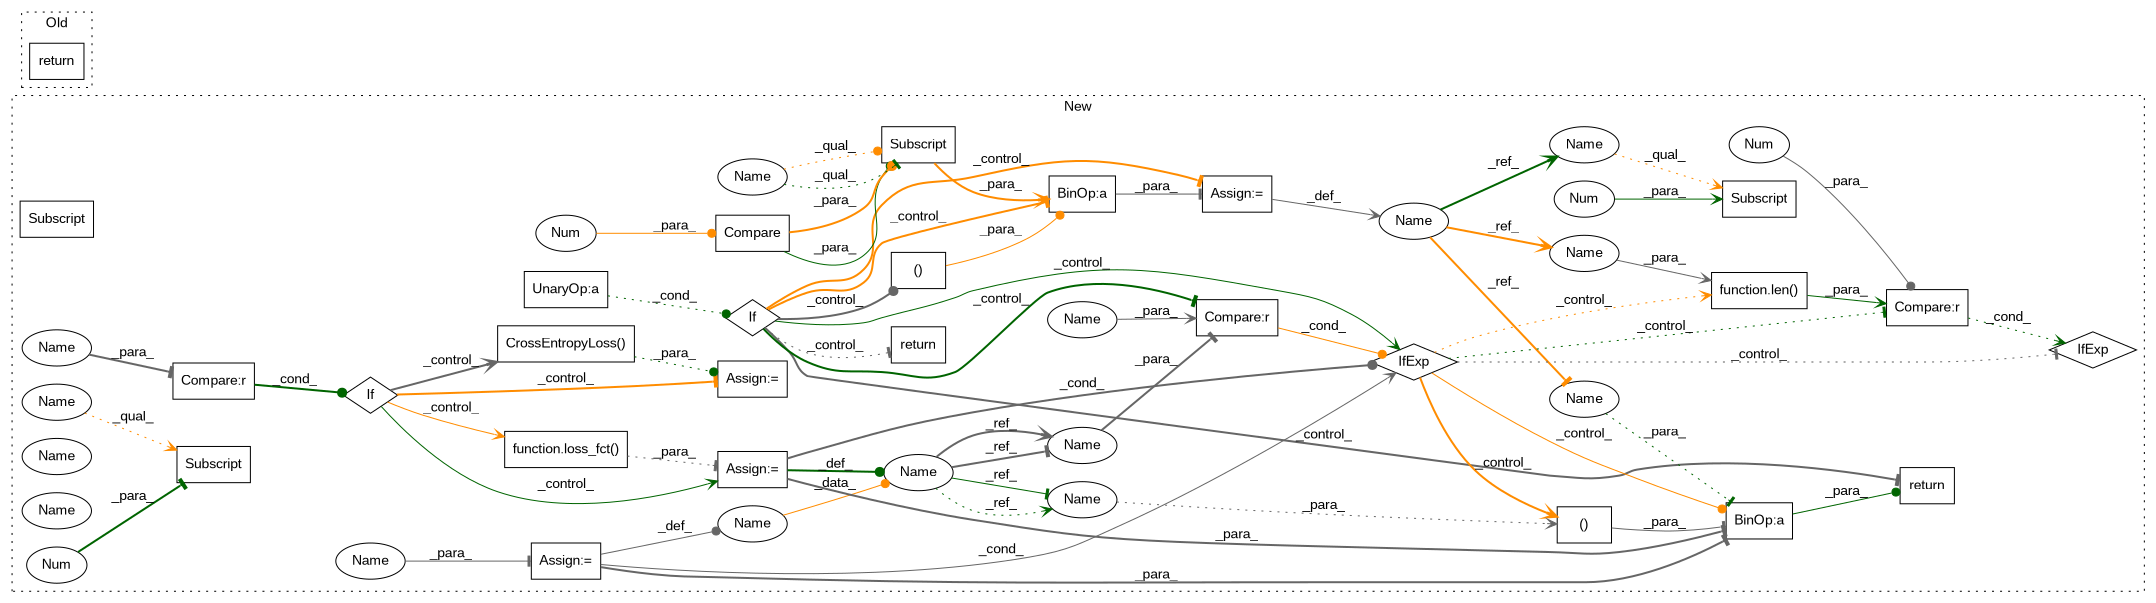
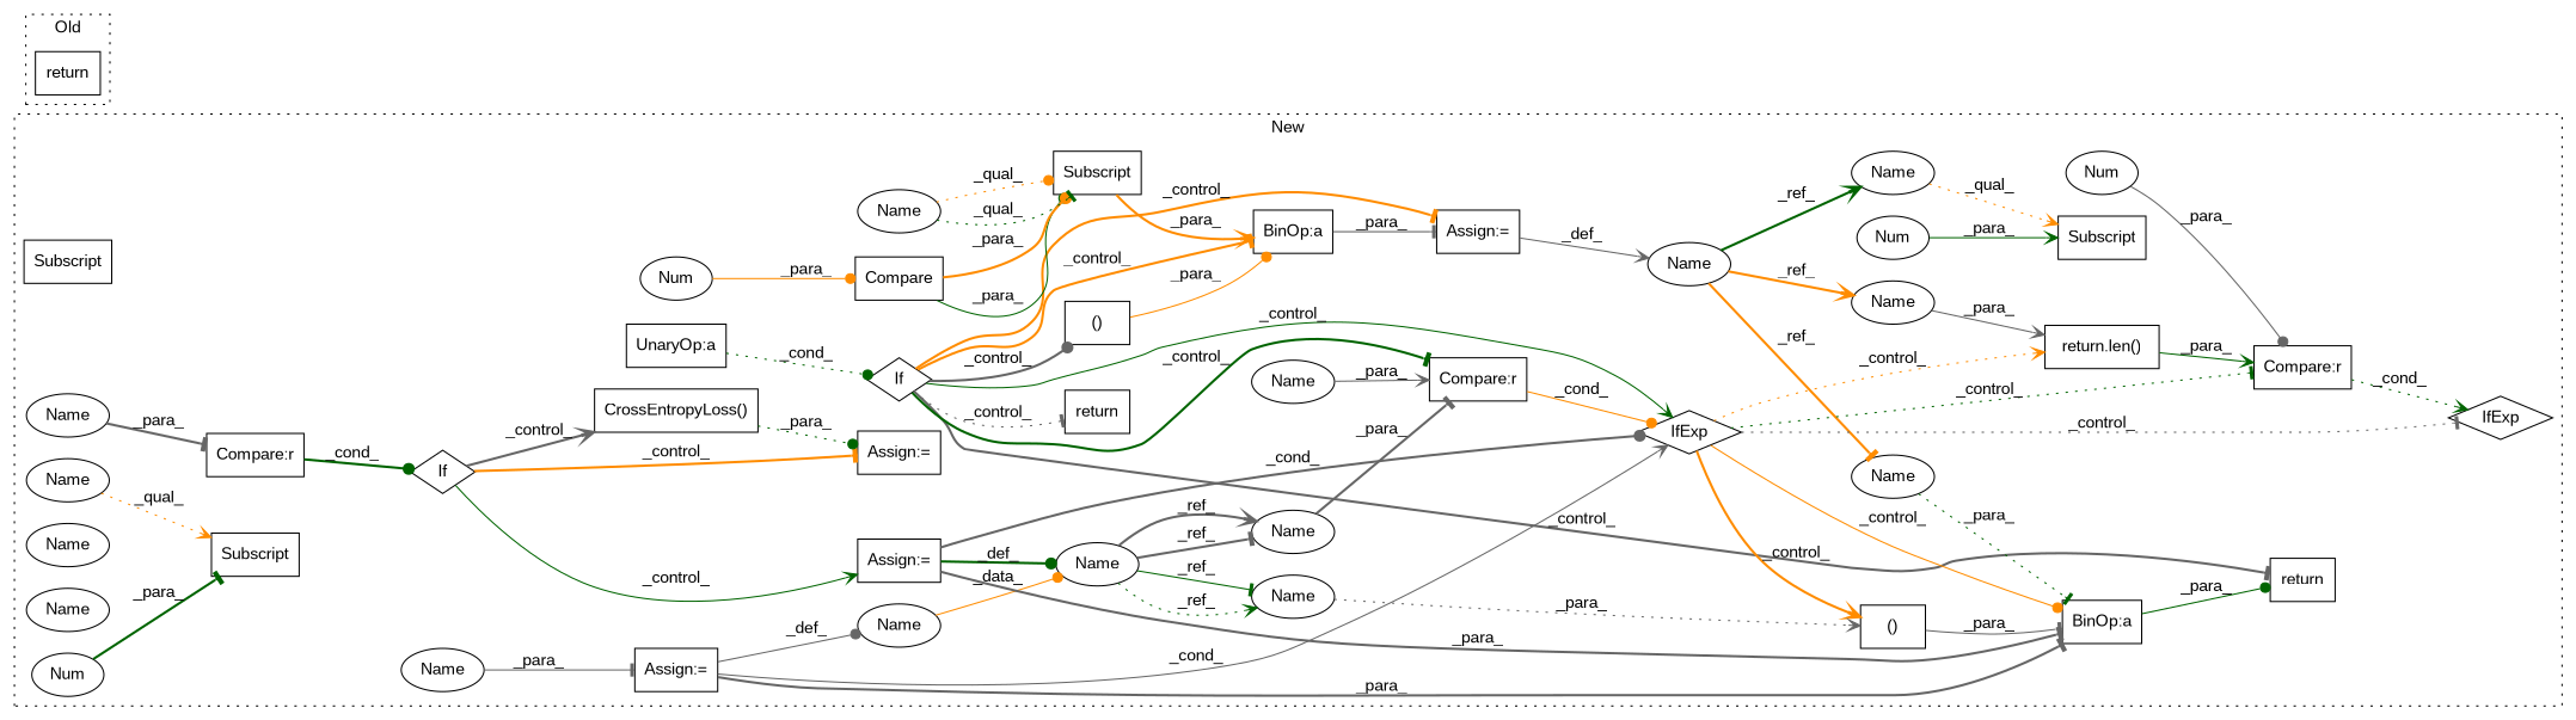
  digraph {
    fontname="Liberation Sans"
    rankdir=LR
    node [a=87 fontname="Liberation Sans" l=4 s=21081 shape=box]
    edge [arrowhead=tee color=gray40 fontname="Liberation Sans" style=bold]
    n1 [a=51 l="4,6" label=IfExp s="21130,21150" shape=diamond]
    n2 [a=40 l=16 label="Compare:r" s=21134]
    n3 [a=76 l=1 label=Num s=21149 shape=ellipse]
    n4 [a=68 l=3 label="Assign:=" s=21011]
    n5 [a=93 l=7 label=return s=21051]
-   n6 [a=75 l="4,1" label="function.len()" s="21134,21144"]
+   n6 [a=75 l="4,1" label="return.len()" s="21134,21144"]
    n7 [a=63 l="9,0" label=Subscript s="21121,0"]
    n8 [a=76 l=1 label=Num s=21128 shape=ellipse]
    n9 [l=6 label=Name s=21005 shape=ellipse]
    n10 [a=54 l=0 label="()" s=21064]
    n11 [a=96 l=3 label=If s=20973 shape=diamond]
    n12 [a=82 l=3 label="BinOp:a" s=21024]
    n13 [a=61 l=15 label="UnaryOp:a" s=20976]
    n14 [a=82 l=3 label="BinOp:a" s=21067]
    n15 [a=54 l=0 label="()" s=21021]
    n16 [a=63 l="11,0" label=Subscript s="21027,0"]
    n17 [a=40 l=16 label="Compare:r"]
    n18 [a=51 l="4,6" label=IfExp s="21077,21097" shape=diamond]
    n19 [a=80 l=2 label=Compare s=21035]
    n20 [a=76 l=1 label=Num s=21035 shape=ellipse]
    n21 [a=63 l="10,0" label=Subscript s="20623,0"]
    n22 [a=76 l=1 label=Num s=20631 shape=ellipse]
    n23 [label=Name s=20750 shape=ellipse]
    n24 [a=40 l=18 label="Compare:r" s=20773]
    n25 [a=93 l=7 label=return s=21173]
    n26 [a=96 l=3 label=If s=20770 shape=diamond]
    n27 [a=75 l=28 label="CrossEntropyLoss()" s=20816]
    n28 [label=Name s=20857 shape=ellipse]
-   n29 [a=75 l="9,1" label="function.loss_fct()" s="20864,20963"]
    n30 [a=68 l=3 label="Assign:=" s=20861]
    n31 [a=68 l=3 label="Assign:=" s=20813]
    n32 [a=68 l=3 label="Assign:=" s=20754]
    n33 [label=Name s=20787 shape=ellipse]
    n34 [label=Name s=20757 shape=ellipse]
    n35 [label=Name s=21093 shape=ellipse]
    n36 [l=6 label=Name s=21070 shape=ellipse]
    n37 [l=6 label=Name s=21138 shape=ellipse]
    n38 [l=6 label=Name s=21121 shape=ellipse]
    n39 [label=Name s=21060 shape=ellipse]
    n40 [label=Name shape=ellipse]
    n41 [l=7 label=Name s=21027 shape=ellipse]
    n42 [l=7 label=Name s=20623 shape=ellipse]
    n43 [a=63 l="11,0" label=Subscript s="21027,0"]
    n44 [label=Name s=21060 shape=ellipse]
    n45 [label=Name shape=ellipse]
    n46 [a=93 l=7 label=return s=18230]
    subgraph cluster_1 {
      label=New
      style=dotted
      n1
      n2
      n3
      n4
      n5
      n6
      n7
      n8
      n9
      n10
      n11
      n12
      n13
      n14
      n15
      n16
      n17
      n18
      n19
      n20
      n21
      n22
      n23
      n24
      n25
      n26
      n27
      n28
-     n29
      n30
      n31
      n32
      n33
      n34
      n35
      n36
      n37
      n38
      n39
      n40
      n41
      n42
      n43
      n44
      n45
    }
    subgraph cluster_2 {
      label=Old
      style=dotted
      n46
    }
    n2 -> n1 [arrowhead=vee color=darkgreen label=_cond_ style=dotted]
    n3 -> n2 [arrowhead=dot label=_para_ style=solid]
    n4 -> n9 [arrowhead=vee label=_def_ style=solid]
    n6 -> n2 [arrowhead=vee color=darkgreen label=_para_ style=solid]
    n8 -> n7 [arrowhead=vee color=darkgreen label=_para_ style=solid]
    n9 -> n36 [color=darkorange label=_ref_]
    n9 -> n37 [arrowhead=vee color=darkorange label=_ref_]
    n9 -> n38 [arrowhead=vee color=darkgreen label=_ref_]
    n10 -> n14 [label=_para_ style=solid]
    n11 -> n4 [color=darkorange label=_control_]
    n11 -> n5 [label=_control_]
    n11 -> n12 [color=darkorange label=_control_]
    n11 -> n15 [arrowhead=dot label=_control_]
    n11 -> n17 [color=darkgreen label=_control_]
    n11 -> n18 [arrowhead=vee color=darkgreen label=_control_ style=solid]
    n11 -> n25 [label=_control_ style=dotted]
    n12 -> n4 [label=_para_ style=solid]
    n13 -> n11 [arrowhead=dot color=darkgreen label=_cond_ style=dotted]
    n14 -> n5 [arrowhead=dot color=darkgreen label=_para_ style=solid]
    n15 -> n12 [arrowhead=dot color=darkorange label=_para_ style=solid]
    n17 -> n18 [arrowhead=dot color=darkorange label=_cond_ style=solid]
    n18 -> n1 [label=_control_ style=dotted]
    n18 -> n2 [color=darkgreen label=_control_ style=dotted]
    n18 -> n6 [arrowhead=vee color=darkorange label=_control_ style=dotted]
    n18 -> n10 [arrowhead=vee color=darkorange label=_control_]
    n18 -> n14 [arrowhead=dot color=darkorange label=_control_ style=solid]
    n19 -> n43 [arrowhead=dot color=darkgreen label=_para_ style=solid]
    n19 -> n43 [arrowhead=dot color=darkorange label=_para_]
    n20 -> n19 [arrowhead=dot color=darkorange label=_para_ style=solid]
    n22 -> n21 [color=darkgreen label=_para_]
    n23 -> n28 [arrowhead=dot color=darkorange label=_data_ style=solid]
    n24 -> n26 [arrowhead=dot color=darkgreen label=_cond_]
    n26 -> n27 [arrowhead=vee label=_control_]
-   n26 -> n29 [arrowhead=vee color=darkorange label=_control_ style=solid]
    n26 -> n30 [arrowhead=vee color=darkgreen label=_control_ style=solid]
    n26 -> n31 [color=darkorange label=_control_]
    n27 -> n31 [arrowhead=dot color=darkgreen label=_para_ style=dotted]
    n28 -> n44 [color=darkgreen label=_ref_ style=solid]
    n28 -> n44 [arrowhead=vee color=darkgreen label=_ref_ style=dotted]
    n28 -> n45 [label=_ref_]
    n28 -> n45 [arrowhead=vee label=_ref_]
-   n29 -> n30 [label=_para_ style=dotted]
    n30 -> n14 [label=_para_]
    n30 -> n18 [arrowhead=dot label=_cond_]
    n30 -> n28 [arrowhead=dot color=darkgreen label=_def_]
    n32 -> n14 [label=_para_]
    n32 -> n18 [arrowhead=vee label=_cond_ style=solid]
    n32 -> n23 [arrowhead=dot label=_def_ style=solid]
    n33 -> n24 [label=_para_]
    n34 -> n32 [label=_para_ style=solid]
    n35 -> n17 [arrowhead=vee label=_para_ style=solid]
    n36 -> n14 [color=darkgreen label=_para_ style=dotted]
    n37 -> n6 [arrowhead=vee label=_para_ style=solid]
    n38 -> n7 [arrowhead=vee color=darkorange label=_qual_ style=dotted]
    n41 -> n43 [arrowhead=dot color=darkorange label=_qual_ style=dotted]
    n41 -> n43 [color=darkgreen label=_qual_ style=dotted]
    n42 -> n21 [arrowhead=vee color=darkorange label=_qual_ style=dotted]
    n43 -> n12 [arrowhead=vee color=darkorange label=_para_]
    n44 -> n10 [arrowhead=vee label=_para_ style=dotted]
    n45 -> n17 [label=_para_]
  }
